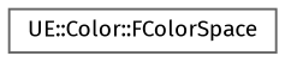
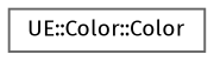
  digraph {
    rankdir=LR
    fontname="Fira Sans"
-   n1 [color=grey40 fillcolor=white fontname="Fira Sans" fontsize=10 height=0.2 label="UE::Color::FColorSpace" shape=box style=filled width=0.4]
+   n1 [color=grey40 fillcolor=white fontname="Fira Sans" fontsize=10 height=0.2 label="UE::Color::Color" shape=box style=filled width=0.4]
  }
